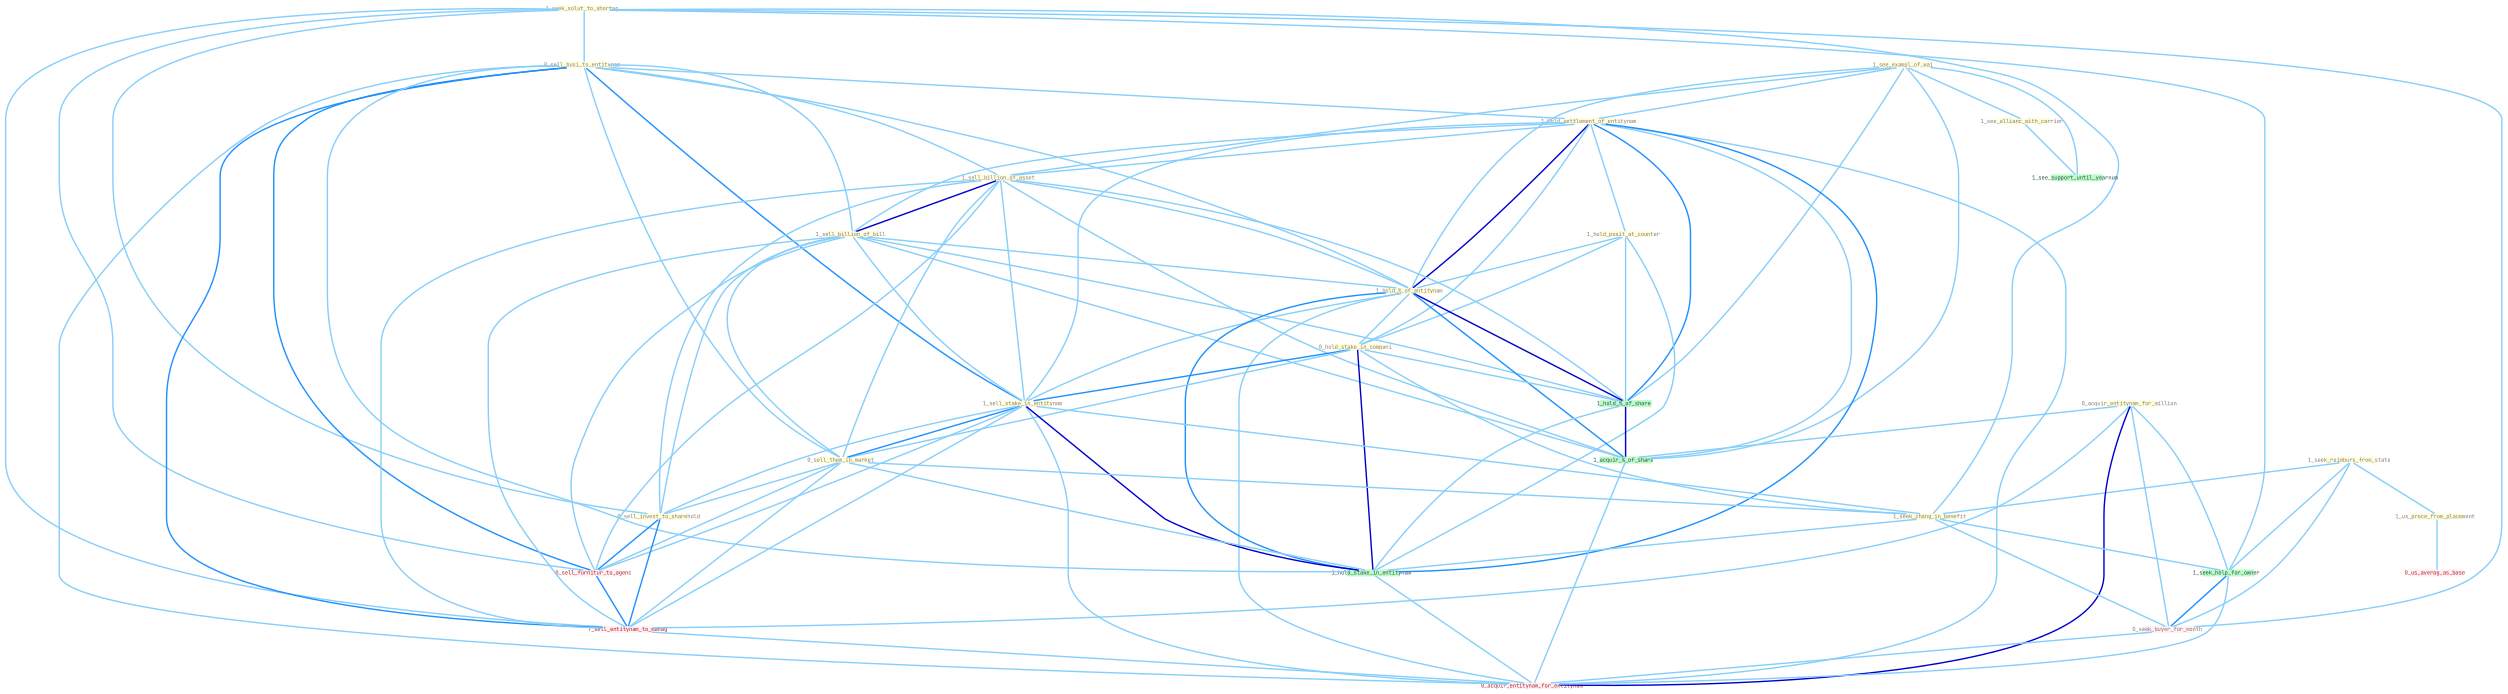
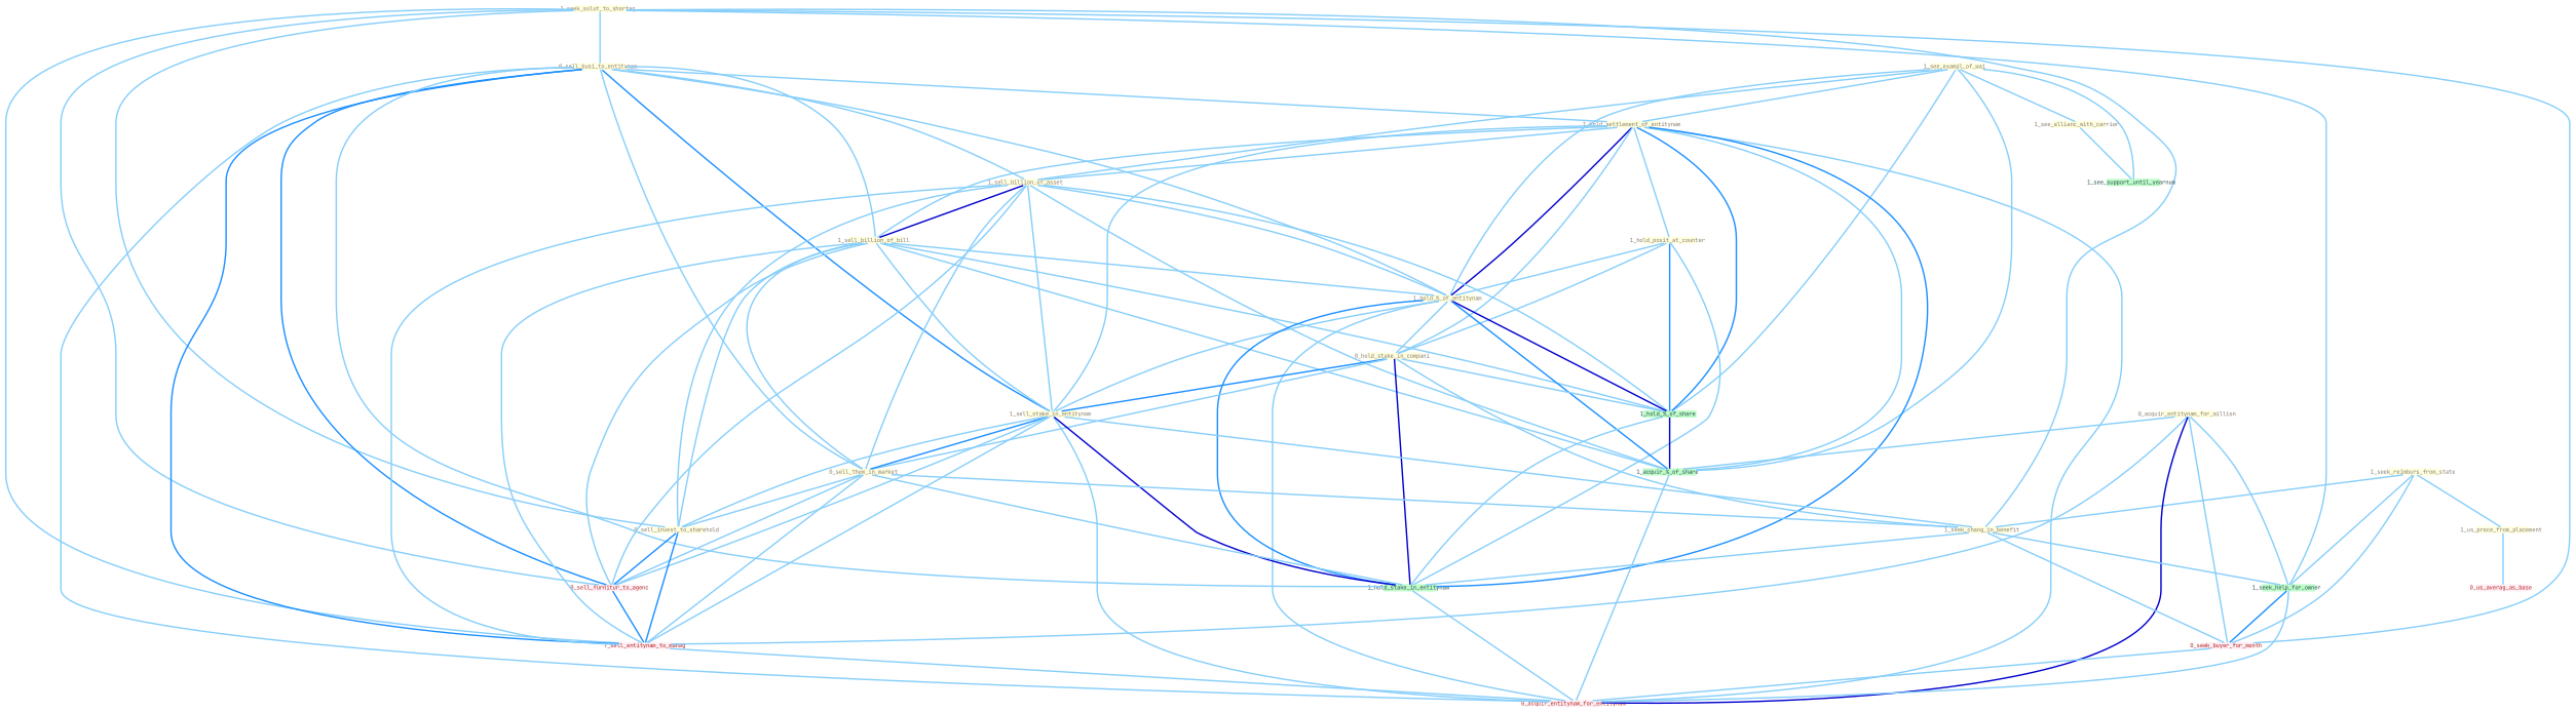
  graph {
    fontname="JetBrains Mono"
    node [color="#ffffe0" fixedsize=true fontcolor="#8b7d6b" fontname="JetBrains Mono" fontsize=4 shape=polygon style=filled]
    edge [color="#87cefa" fontname="JetBrains Mono" w=1]
    "1_seek_solut_to_shortag " [height=.06 width=.5]
    "1_see_exampl_of_wai " [height=.06 width=.5]
    "0_sell_busi_to_entitynam " [height=.06 width=.5]
    "1_seek_reimburs_from_state " [height=.06 width=.5]
    "1_hold_settlement_of_entitynam " [height=.06 width=.5]
    "1_sell_billion_of_asset " [height=.06 width=.5]
    "1_sell_billion_of_bill " [height=.06 width=.5]
    "1_hold_posit_at_counter " [height=.06 width=.5]
    "1_hold_%_of_entitynam " [height=.06 width=.5]
    "0_hold_stake_in_compani " [height=.06 width=.5]
    "1_us_proce_from_placement " [height=.06 width=.5]
    "1_sell_stake_in_entitynam " [height=.06 width=.5]
    "0_acquir_entitynam_for_million " [height=.06 width=.5]
    "1_see_allianc_with_carrier " [height=.06 width=.5]
    "0_sell_them_in_market " [height=.06 width=.5]
    "1_seek_chang_in_benefit " [height=.06 width=.5]
    "0_sell_invest_to_sharehold " [height=.06 width=.5]
-   "0_seek_buyer_for_month " [color="#fff0f5" height=.06 width=.5]
+   "0_seek_buyer_for_month " [color="#fff0f5" fontcolor="#b22222" height=.06 width=.5]
    "0_sell_furnitur_to_agenc " [color="#fff0f5" fontcolor="#b22222" height=.06 width=.5]
    "0_us_averag_as_base " [color="#fff0f5" fontcolor="#b22222" height=.06 width=.5]
    n21 [color="#fff0f5" fontcolor="#b22222" height=.06 label="7_sell_entitynam_to_manag" width=.5]
    "0_acquir_entitynam_for_entitynam " [color="#fff0f5" fontcolor="#b22222" height=.06 width=.5]
    "1_seek_help_for_owner " [color="#BDFCC9" fontcolor="#2f4f4f" height=.06 width=.5]
    "1_hold_%_of_share " [color="#BDFCC9" fontcolor="#2f4f4f" height=.06 width=.5]
    "1_acquir_%_of_share " [color="#BDFCC9" fontcolor="#2f4f4f" height=.06 width=.5]
    "1_see_support_until_yearnum " [color="#BDFCC9" fontcolor="#2f4f4f" height=.06 width=.5]
    "1_hold_stake_in_entitynam " [color="#BDFCC9" fontcolor="#2f4f4f" height=.06 width=.5]
    subgraph sub_1 {
      "1_seek_solut_to_shortag "
      "1_see_exampl_of_wai "
      "0_sell_busi_to_entitynam "
      "1_seek_reimburs_from_state "
      "1_hold_settlement_of_entitynam "
      "1_sell_billion_of_asset "
      "1_sell_billion_of_bill "
      "1_hold_posit_at_counter "
      "1_hold_%_of_entitynam "
      "0_hold_stake_in_compani "
      "1_us_proce_from_placement "
      "1_sell_stake_in_entitynam "
      "0_acquir_entitynam_for_million "
      "1_see_allianc_with_carrier "
      "0_sell_them_in_market "
      "1_seek_chang_in_benefit "
      "0_sell_invest_to_sharehold "
    }
    subgraph sub_2 {
      "0_seek_buyer_for_month "
      "0_sell_furnitur_to_agenc "
      "0_us_averag_as_base "
      n21
      "0_acquir_entitynam_for_entitynam "
    }
    "1_seek_solut_to_shortag " -- "0_sell_busi_to_entitynam "
    "1_seek_solut_to_shortag " -- "1_seek_chang_in_benefit "
    "1_seek_solut_to_shortag " -- "0_sell_invest_to_sharehold "
    "1_seek_solut_to_shortag " -- "0_seek_buyer_for_month "
    "1_seek_solut_to_shortag " -- "0_sell_furnitur_to_agenc "
    "1_seek_solut_to_shortag " -- n21
    "1_seek_solut_to_shortag " -- "1_seek_help_for_owner "
    "1_see_exampl_of_wai " -- "1_hold_settlement_of_entitynam "
    "1_see_exampl_of_wai " -- "1_sell_billion_of_asset "
    "1_see_exampl_of_wai " -- "1_hold_%_of_entitynam "
    "1_see_exampl_of_wai " -- "1_see_allianc_with_carrier "
    "1_see_exampl_of_wai " -- "1_hold_%_of_share "
    "1_see_exampl_of_wai " -- "1_acquir_%_of_share "
    "1_see_exampl_of_wai " -- "1_see_support_until_yearnum "
    "0_sell_busi_to_entitynam " -- "1_hold_settlement_of_entitynam "
    "0_sell_busi_to_entitynam " -- "1_sell_billion_of_asset "
    "0_sell_busi_to_entitynam " -- "1_sell_billion_of_bill "
    "0_sell_busi_to_entitynam " -- "1_hold_%_of_entitynam "
    "0_sell_busi_to_entitynam " -- "1_sell_stake_in_entitynam " [color="#1e90ff" w=2]
    "0_sell_busi_to_entitynam " -- "0_sell_them_in_market "
    "0_sell_busi_to_entitynam " -- "0_sell_furnitur_to_agenc " [color="#1e90ff" w=2]
    "0_sell_busi_to_entitynam " -- n21 [color="#1e90ff" w=2]
    "0_sell_busi_to_entitynam " -- "0_acquir_entitynam_for_entitynam "
    "0_sell_busi_to_entitynam " -- "1_hold_stake_in_entitynam "
    "1_seek_reimburs_from_state " -- "1_us_proce_from_placement "
    "1_seek_reimburs_from_state " -- "1_seek_chang_in_benefit "
    "1_seek_reimburs_from_state " -- "0_seek_buyer_for_month "
    "1_seek_reimburs_from_state " -- "1_seek_help_for_owner "
    "1_hold_settlement_of_entitynam " -- "1_sell_billion_of_asset "
    "1_hold_settlement_of_entitynam " -- "1_sell_billion_of_bill "
    "1_hold_settlement_of_entitynam " -- "1_hold_posit_at_counter "
    "1_hold_settlement_of_entitynam " -- "1_hold_%_of_entitynam " [color="#0000cd" w=3]
    "1_hold_settlement_of_entitynam " -- "0_hold_stake_in_compani "
    "1_hold_settlement_of_entitynam " -- "1_sell_stake_in_entitynam "
    "1_hold_settlement_of_entitynam " -- "0_acquir_entitynam_for_entitynam "
    "1_hold_settlement_of_entitynam " -- "1_hold_%_of_share " [color="#1e90ff" w=2]
    "1_hold_settlement_of_entitynam " -- "1_acquir_%_of_share "
    "1_hold_settlement_of_entitynam " -- "1_hold_stake_in_entitynam " [color="#1e90ff" w=2]
    "1_sell_billion_of_asset " -- "1_sell_billion_of_bill " [color="#0000cd" w=3]
    "1_sell_billion_of_asset " -- "1_hold_%_of_entitynam "
    "1_sell_billion_of_asset " -- "1_sell_stake_in_entitynam "
    "1_sell_billion_of_asset " -- "0_sell_them_in_market "
    "1_sell_billion_of_asset " -- "0_sell_invest_to_sharehold "
    "1_sell_billion_of_asset " -- "0_sell_furnitur_to_agenc "
    "1_sell_billion_of_asset " -- n21
    "1_sell_billion_of_asset " -- "1_hold_%_of_share "
    "1_sell_billion_of_asset " -- "1_acquir_%_of_share "
    "1_sell_billion_of_bill " -- "1_hold_%_of_entitynam "
    "1_sell_billion_of_bill " -- "1_sell_stake_in_entitynam "
    "1_sell_billion_of_bill " -- "0_sell_them_in_market "
    "1_sell_billion_of_bill " -- "0_sell_invest_to_sharehold "
    "1_sell_billion_of_bill " -- "0_sell_furnitur_to_agenc "
    "1_sell_billion_of_bill " -- n21
    "1_sell_billion_of_bill " -- "1_hold_%_of_share "
    "1_sell_billion_of_bill " -- "1_acquir_%_of_share "
    "1_hold_posit_at_counter " -- "1_hold_%_of_entitynam "
    "1_hold_posit_at_counter " -- "0_hold_stake_in_compani "
-   "1_hold_posit_at_counter " -- "1_hold_%_of_share "
+   "1_hold_posit_at_counter " -- "1_hold_%_of_share " [color="#1e90ff"]
    "1_hold_posit_at_counter " -- "1_hold_stake_in_entitynam "
    "1_hold_%_of_entitynam " -- "0_hold_stake_in_compani "
    "1_hold_%_of_entitynam " -- "1_sell_stake_in_entitynam "
    "1_hold_%_of_entitynam " -- "0_acquir_entitynam_for_entitynam "
    "1_hold_%_of_entitynam " -- "1_hold_%_of_share " [color="#0000cd" w=3]
    "1_hold_%_of_entitynam " -- "1_acquir_%_of_share " [color="#1e90ff" w=2]
    "1_hold_%_of_entitynam " -- "1_hold_stake_in_entitynam " [color="#1e90ff" w=2]
    "0_hold_stake_in_compani " -- "1_sell_stake_in_entitynam " [color="#1e90ff" w=2]
    "0_hold_stake_in_compani " -- "0_sell_them_in_market "
    "0_hold_stake_in_compani " -- "1_seek_chang_in_benefit "
    "0_hold_stake_in_compani " -- "1_hold_%_of_share "
    "0_hold_stake_in_compani " -- "1_hold_stake_in_entitynam " [color="#0000cd" w=3]
    "1_us_proce_from_placement " -- "0_us_averag_as_base "
    "1_sell_stake_in_entitynam " -- "0_sell_them_in_market " [color="#1e90ff" w=2]
    "1_sell_stake_in_entitynam " -- "1_seek_chang_in_benefit "
    "1_sell_stake_in_entitynam " -- "0_sell_invest_to_sharehold "
    "1_sell_stake_in_entitynam " -- "0_sell_furnitur_to_agenc "
    "1_sell_stake_in_entitynam " -- n21
    "1_sell_stake_in_entitynam " -- "0_acquir_entitynam_for_entitynam "
    "1_sell_stake_in_entitynam " -- "1_hold_stake_in_entitynam " [color="#0000cd" w=3]
    "0_acquir_entitynam_for_million " -- "0_seek_buyer_for_month "
    "0_acquir_entitynam_for_million " -- n21
    "0_acquir_entitynam_for_million " -- "0_acquir_entitynam_for_entitynam " [color="#0000cd" w=3]
    "0_acquir_entitynam_for_million " -- "1_seek_help_for_owner "
    "0_acquir_entitynam_for_million " -- "1_acquir_%_of_share "
    "1_see_allianc_with_carrier " -- "1_see_support_until_yearnum "
    "0_sell_them_in_market " -- "1_seek_chang_in_benefit "
    "0_sell_them_in_market " -- "0_sell_invest_to_sharehold "
    "0_sell_them_in_market " -- "0_sell_furnitur_to_agenc "
    "0_sell_them_in_market " -- n21
    "0_sell_them_in_market " -- "1_hold_stake_in_entitynam "
    "1_seek_chang_in_benefit " -- "0_seek_buyer_for_month "
    "1_seek_chang_in_benefit " -- "1_seek_help_for_owner "
    "1_seek_chang_in_benefit " -- "1_hold_stake_in_entitynam "
    "0_sell_invest_to_sharehold " -- "0_sell_furnitur_to_agenc " [color="#1e90ff" w=2]
    "0_sell_invest_to_sharehold " -- n21 [color="#1e90ff" w=2]
    "0_seek_buyer_for_month " -- "0_acquir_entitynam_for_entitynam "
    "0_sell_furnitur_to_agenc " -- n21 [color="#1e90ff" w=2]
    n21 -- "0_acquir_entitynam_for_entitynam "
    "1_seek_help_for_owner " -- "0_seek_buyer_for_month " [color="#1e90ff" w=2]
    "1_seek_help_for_owner " -- "0_acquir_entitynam_for_entitynam "
    "1_hold_%_of_share " -- "1_acquir_%_of_share " [color="#0000cd" w=3]
    "1_hold_%_of_share " -- "1_hold_stake_in_entitynam "
    "1_acquir_%_of_share " -- "0_acquir_entitynam_for_entitynam "
    "1_hold_stake_in_entitynam " -- "0_acquir_entitynam_for_entitynam "
  }
